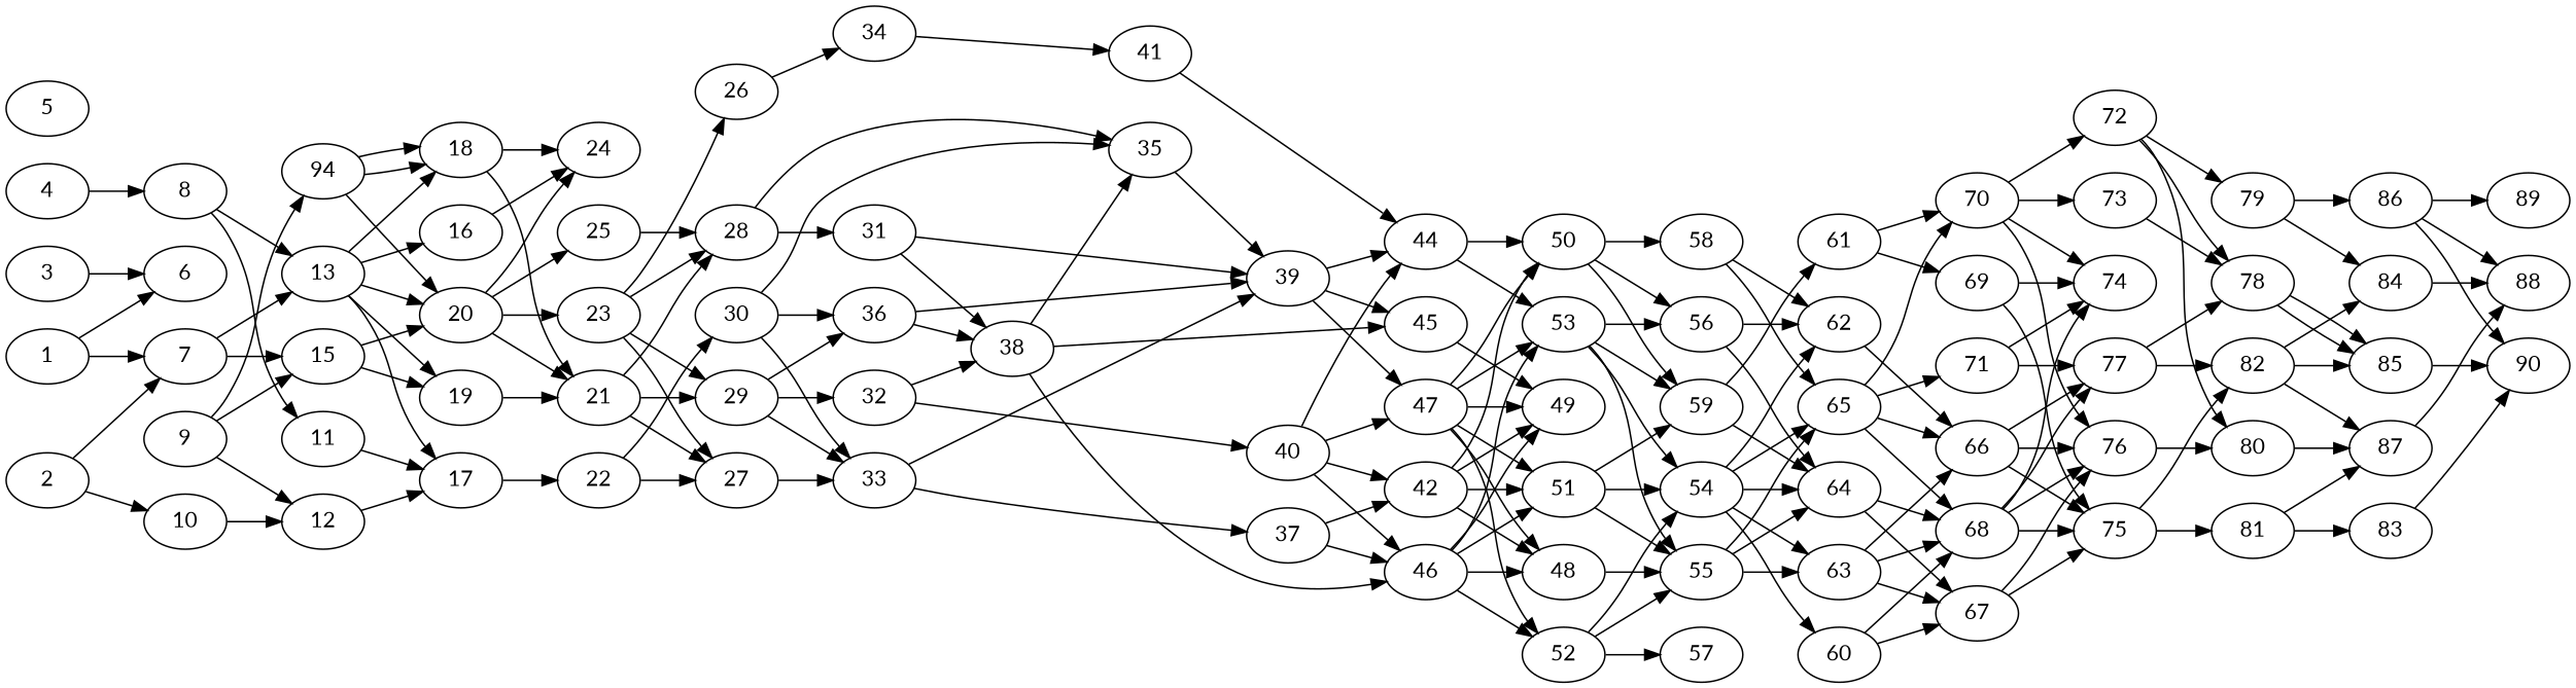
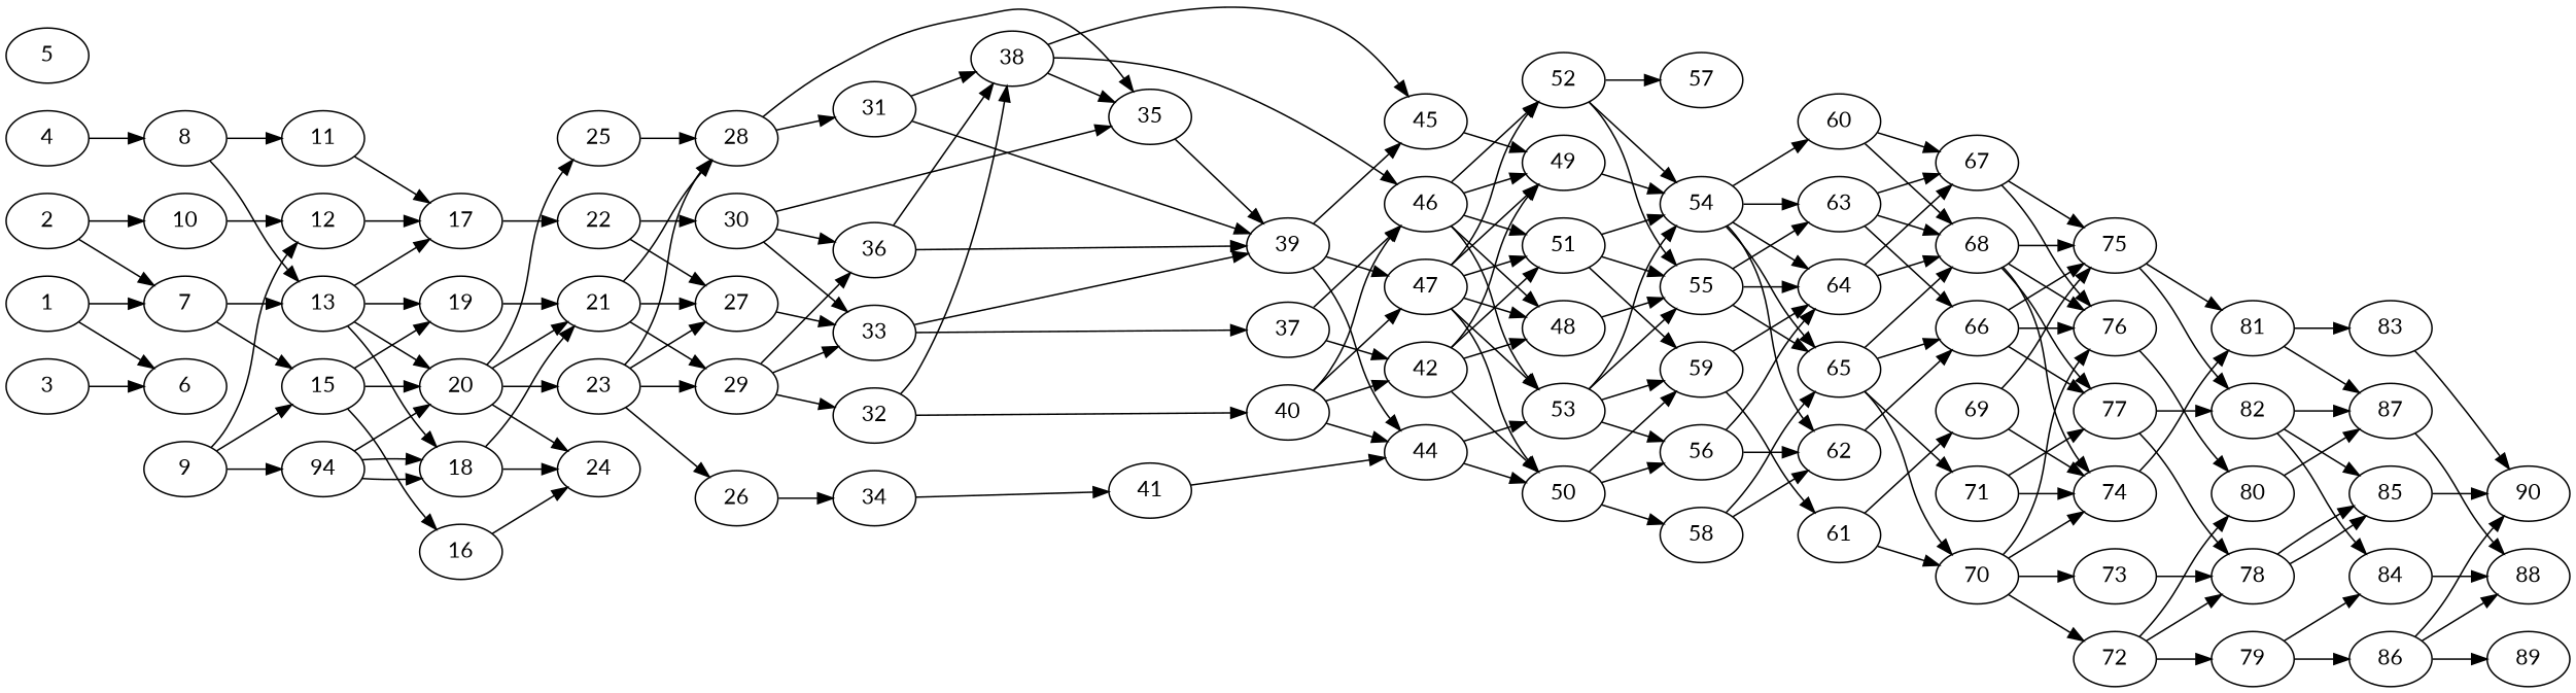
  digraph {
    fontname=Lato
    rankdir=LR
    node [alpha=0.07 fontname=Lato]
    edge [fontname=Lato]
    1 [alpha=0.18]
    6 [alpha=0.17]
    7 [alpha=0.12]
    13 [alpha=0.15]
    15 [alpha=0.06]
    17 [alpha=0.18]
    18 [alpha=0.09]
    19 [alpha=0.02]
    20 [alpha=0.17]
    16 [alpha=0.11]
    2 [alpha=0.14]
    10 [alpha=0.16]
    9 [alpha=0.16]
    12 [alpha=0.04]
    n15 [label=94]
    3 [alpha=0.19]
    4 [alpha=0.14]
    8 [alpha=0.18]
    11 [alpha=0.17]
    5 [alpha=0.19]
    22 [alpha=0.06]
    24 [alpha=0.14]
    21 [alpha=0.01]
    23
    25 [alpha=0.02]
    27 [alpha=0.04]
    30 [alpha=0.04]
    28 [alpha=0.02]
    29 [alpha=0.15]
    26 [alpha=0.14]
    33 [alpha=0.12]
    35 [alpha=0.09]
    36 [alpha=0.15]
    31 [alpha=0.11]
    32 [alpha=0.04]
    34 [alpha=0.19]
    39 [alpha=0.11]
    37 [alpha=0.15]
    38 [alpha=0.18]
    40 [alpha=0.11]
    41 [alpha=0.15]
    44 [alpha=0.01]
    45 [alpha=0.09]
    47 [alpha=0.03]
    46 [alpha=0.15]
    42 [alpha=0.14]
    48 [alpha=0.19]
    49 [alpha=0.01]
    51 [alpha=0.09]
    53 [alpha=0.03]
    52 [alpha=0.17]
    50 [alpha=0.19]
    55 [alpha=0.16]
    54
    56
    58 [alpha=0.05]
    59 [alpha=0.10]
    57 [alpha=0.08]
    63 [alpha=0.10]
    64 [alpha=0.17]
    65 [alpha=0.13]
    60 [alpha=0.01]
    62 [alpha=0.12]
    61 [alpha=0.13]
    67 [alpha=0.05]
    68
    66
    70 [alpha=0.16]
    71
    69 [alpha=0.20]
    75 [alpha=0.16]
    76 [alpha=0.19]
    77
    74 [alpha=0.15]
    72 [alpha=0.20]
    73 [alpha=0.17]
    81 [alpha=0.17]
    82 [alpha=0.20]
    80 [alpha=0.01]
    78 [alpha=0.16]
    79 [alpha=0.18]
    87 [alpha=0.03]
    83 [alpha=0.08]
    85
    84 [alpha=0.13]
    86 [alpha=0.10]
    90 [alpha=0.08]
    88 [alpha=0.12]
    89 [alpha=0.14]
    1 -> 6
    1 -> 7
    7 -> 13
    7 -> 15
    13 -> 17
    13 -> 18
    13 -> 19
    13 -> 20
    15 -> 19
    15 -> 20
-   13 -> 16
+   15 -> 16
    17 -> 22
    18 -> 24
    18 -> 21
    19 -> 21
    20 -> 24
    20 -> 21
    20 -> 23
    20 -> 25
    16 -> 24
    2 -> 7
    2 -> 10
    10 -> 12
    9 -> 15
    9 -> 12
    9 -> n15
    12 -> 17
    n15 -> 18
    n15 -> 18
    n15 -> 20
    3 -> 6
    4 -> 8
    8 -> 13
    8 -> 11
    11 -> 17
    22 -> 27
    22 -> 30
    21 -> 27
    21 -> 28
    21 -> 29
    23 -> 27
    23 -> 28
    23 -> 29
    23 -> 26
    25 -> 28
    27 -> 33
    30 -> 33
    30 -> 35
    30 -> 36
    28 -> 35
    28 -> 31
    29 -> 33
    29 -> 36
    29 -> 32
    26 -> 34
    33 -> 39
    33 -> 37
    35 -> 39
    36 -> 39
    36 -> 38
    31 -> 39
    31 -> 38
    32 -> 38
    32 -> 40
    34 -> 41
    39 -> 44
    39 -> 45
    39 -> 47
    37 -> 46
    37 -> 42
    38 -> 35
    38 -> 45
    38 -> 46
    40 -> 44
    40 -> 47
    40 -> 46
    40 -> 42
    41 -> 44
    44 -> 53
    44 -> 50
    45 -> 49
    47 -> 48
    47 -> 49
    47 -> 51
    47 -> 53
    47 -> 52
    47 -> 50
    46 -> 48
    46 -> 49
    46 -> 51
    46 -> 53
    46 -> 52
    42 -> 48
    42 -> 49
    42 -> 51
    42 -> 50
    48 -> 55
+   49 -> 54
    51 -> 55
    51 -> 54
    51 -> 59
    53 -> 55
    53 -> 54
    53 -> 56
    53 -> 59
    52 -> 55
    52 -> 54
    52 -> 57
    50 -> 56
    50 -> 58
    50 -> 59
    55 -> 63
    55 -> 64
    55 -> 65
    54 -> 63
    54 -> 64
    54 -> 65
    54 -> 60
    54 -> 62
    56 -> 64
    56 -> 62
    58 -> 65
    58 -> 62
    59 -> 64
    59 -> 61
    63 -> 67
    63 -> 68
    63 -> 66
    64 -> 67
    64 -> 68
    65 -> 68
    65 -> 66
    65 -> 70
    65 -> 71
    60 -> 67
    60 -> 68
    62 -> 66
    61 -> 70
    61 -> 69
    67 -> 75
    67 -> 76
    68 -> 75
    68 -> 76
    68 -> 77
    68 -> 74
    66 -> 75
    66 -> 76
    66 -> 77
    70 -> 76
    70 -> 74
    70 -> 72
    70 -> 73
    71 -> 77
    71 -> 74
    69 -> 75
    69 -> 74
    75 -> 81
    75 -> 82
    76 -> 80
    77 -> 82
    77 -> 78
+   74 -> 81
    72 -> 80
    72 -> 78
    72 -> 79
    73 -> 78
    81 -> 87
    81 -> 83
    82 -> 87
    82 -> 85
    82 -> 84
    80 -> 87
    78 -> 85
    78 -> 85
    79 -> 84
    79 -> 86
    87 -> 88
    83 -> 90
    85 -> 90
    84 -> 88
    86 -> 90
    86 -> 88
    86 -> 89
  }
